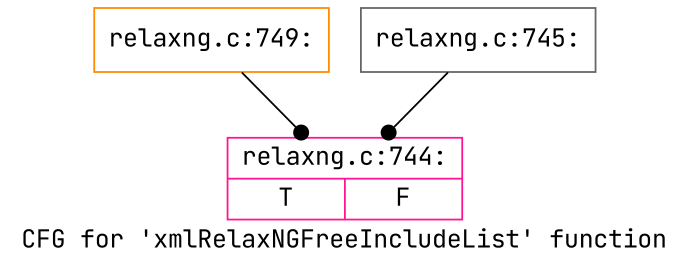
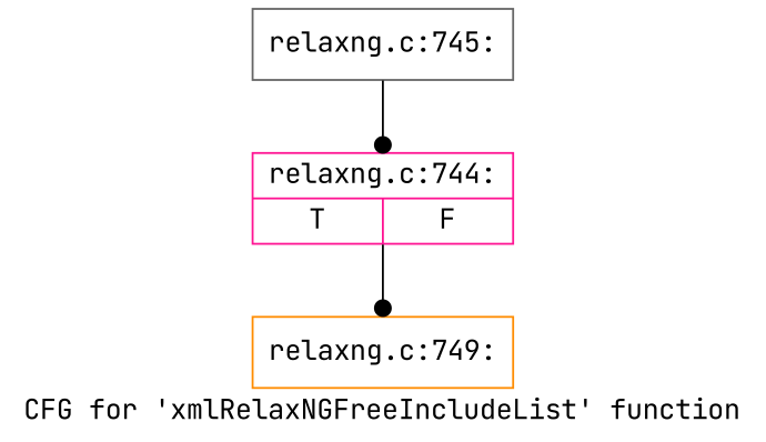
  digraph {
    fontname="JetBrains Mono"
    label="CFG for 'xmlRelaxNGFreeIncludeList' function"
    node [fontname="JetBrains Mono" shape=record]
    edge [arrowhead=dot fontname="JetBrains Mono"]
    n1 [color=deeppink label="{relaxng.c:744:|{<s0>T|<s1>F}}"]
    n2 [color=darkorange label="{relaxng.c:749:}"]
    n3 [color=gray40 label="{relaxng.c:745:}"]
-   n2 -> n1
+   n1 -> n2
    n3 -> n1
  }
